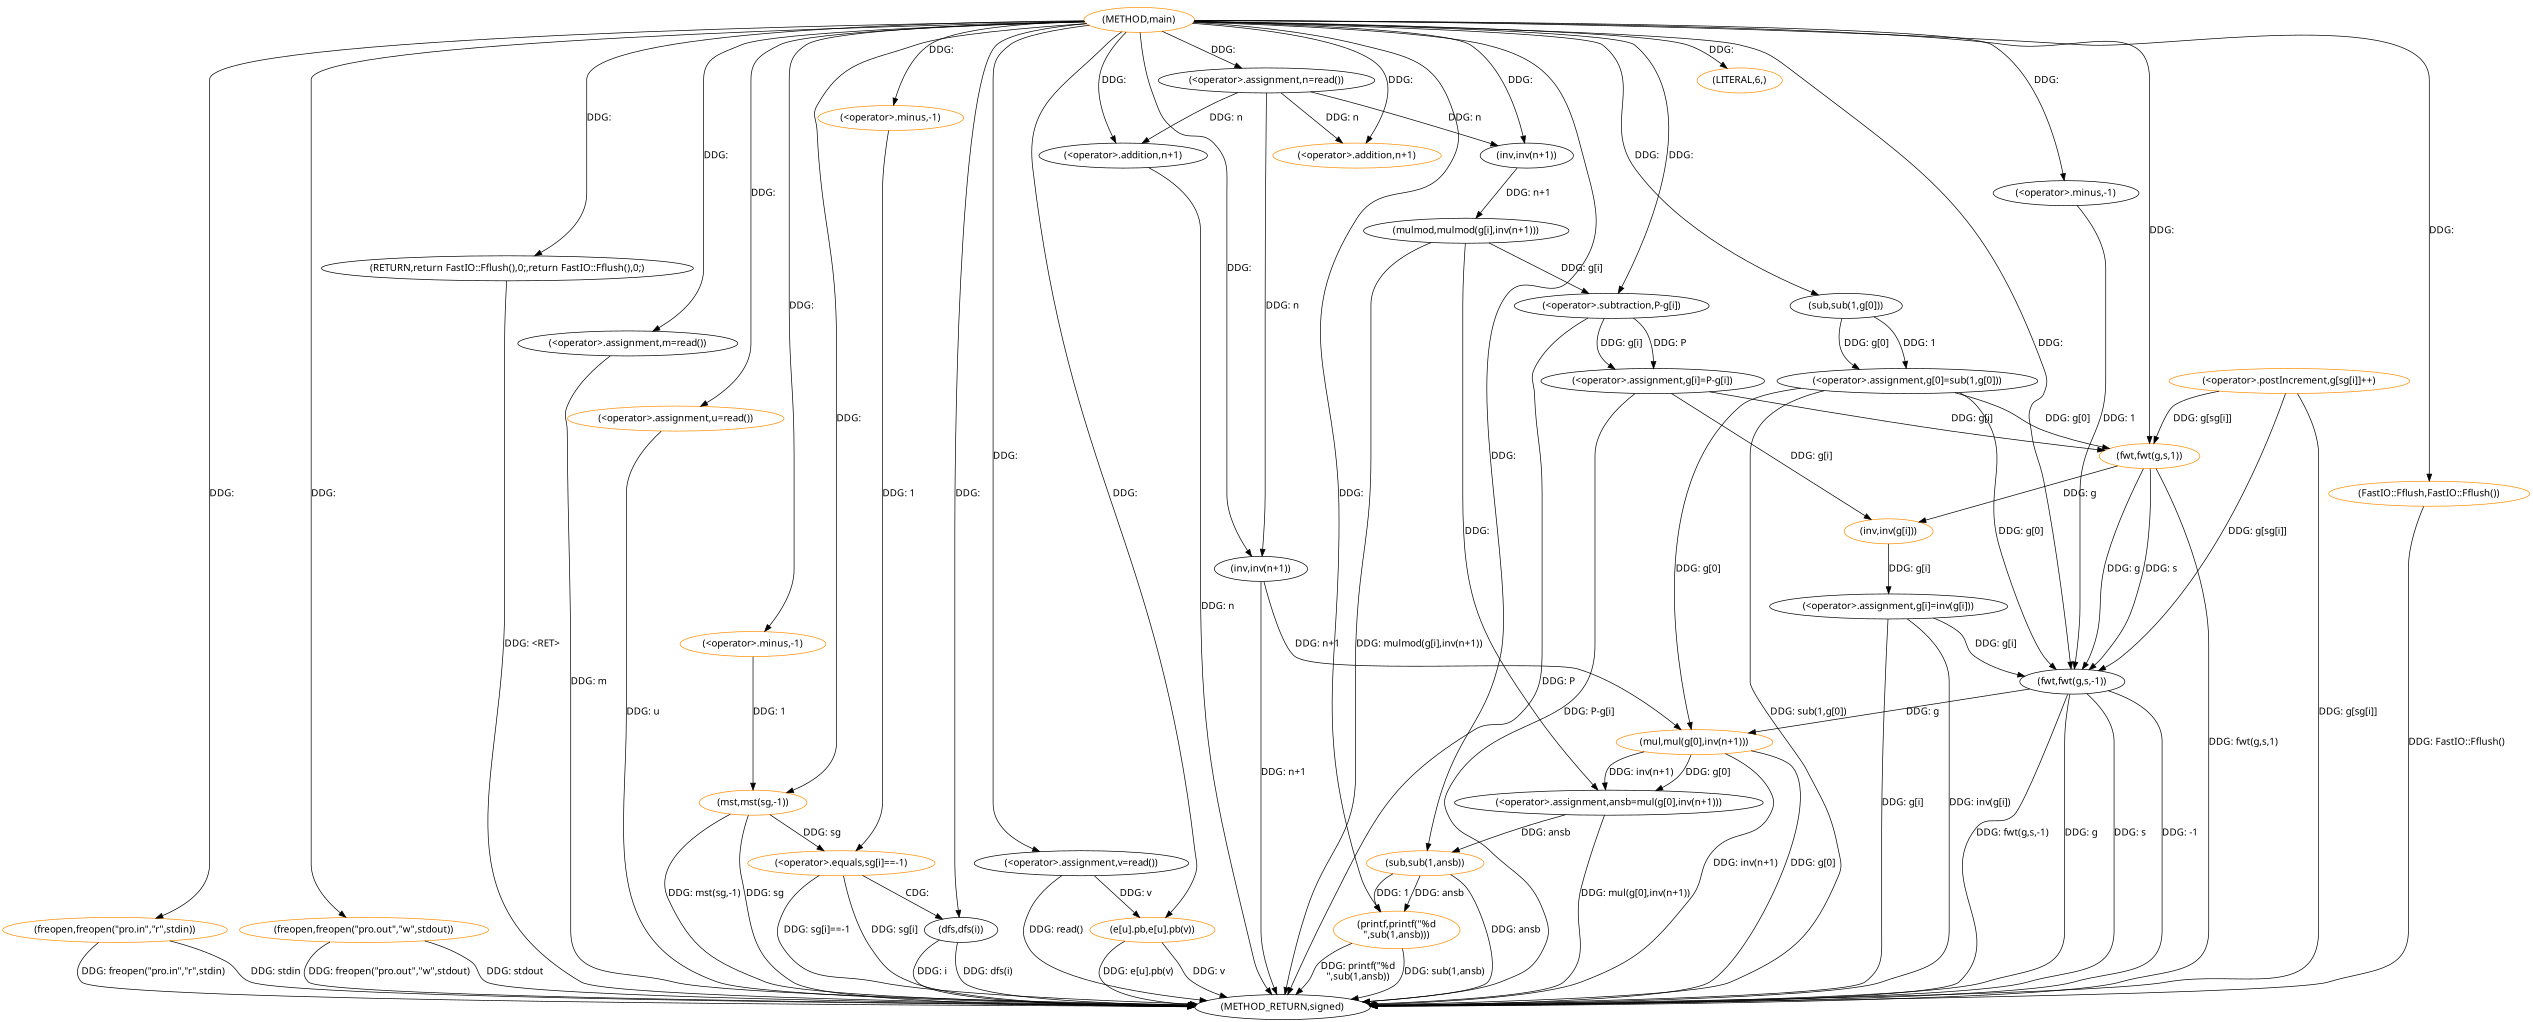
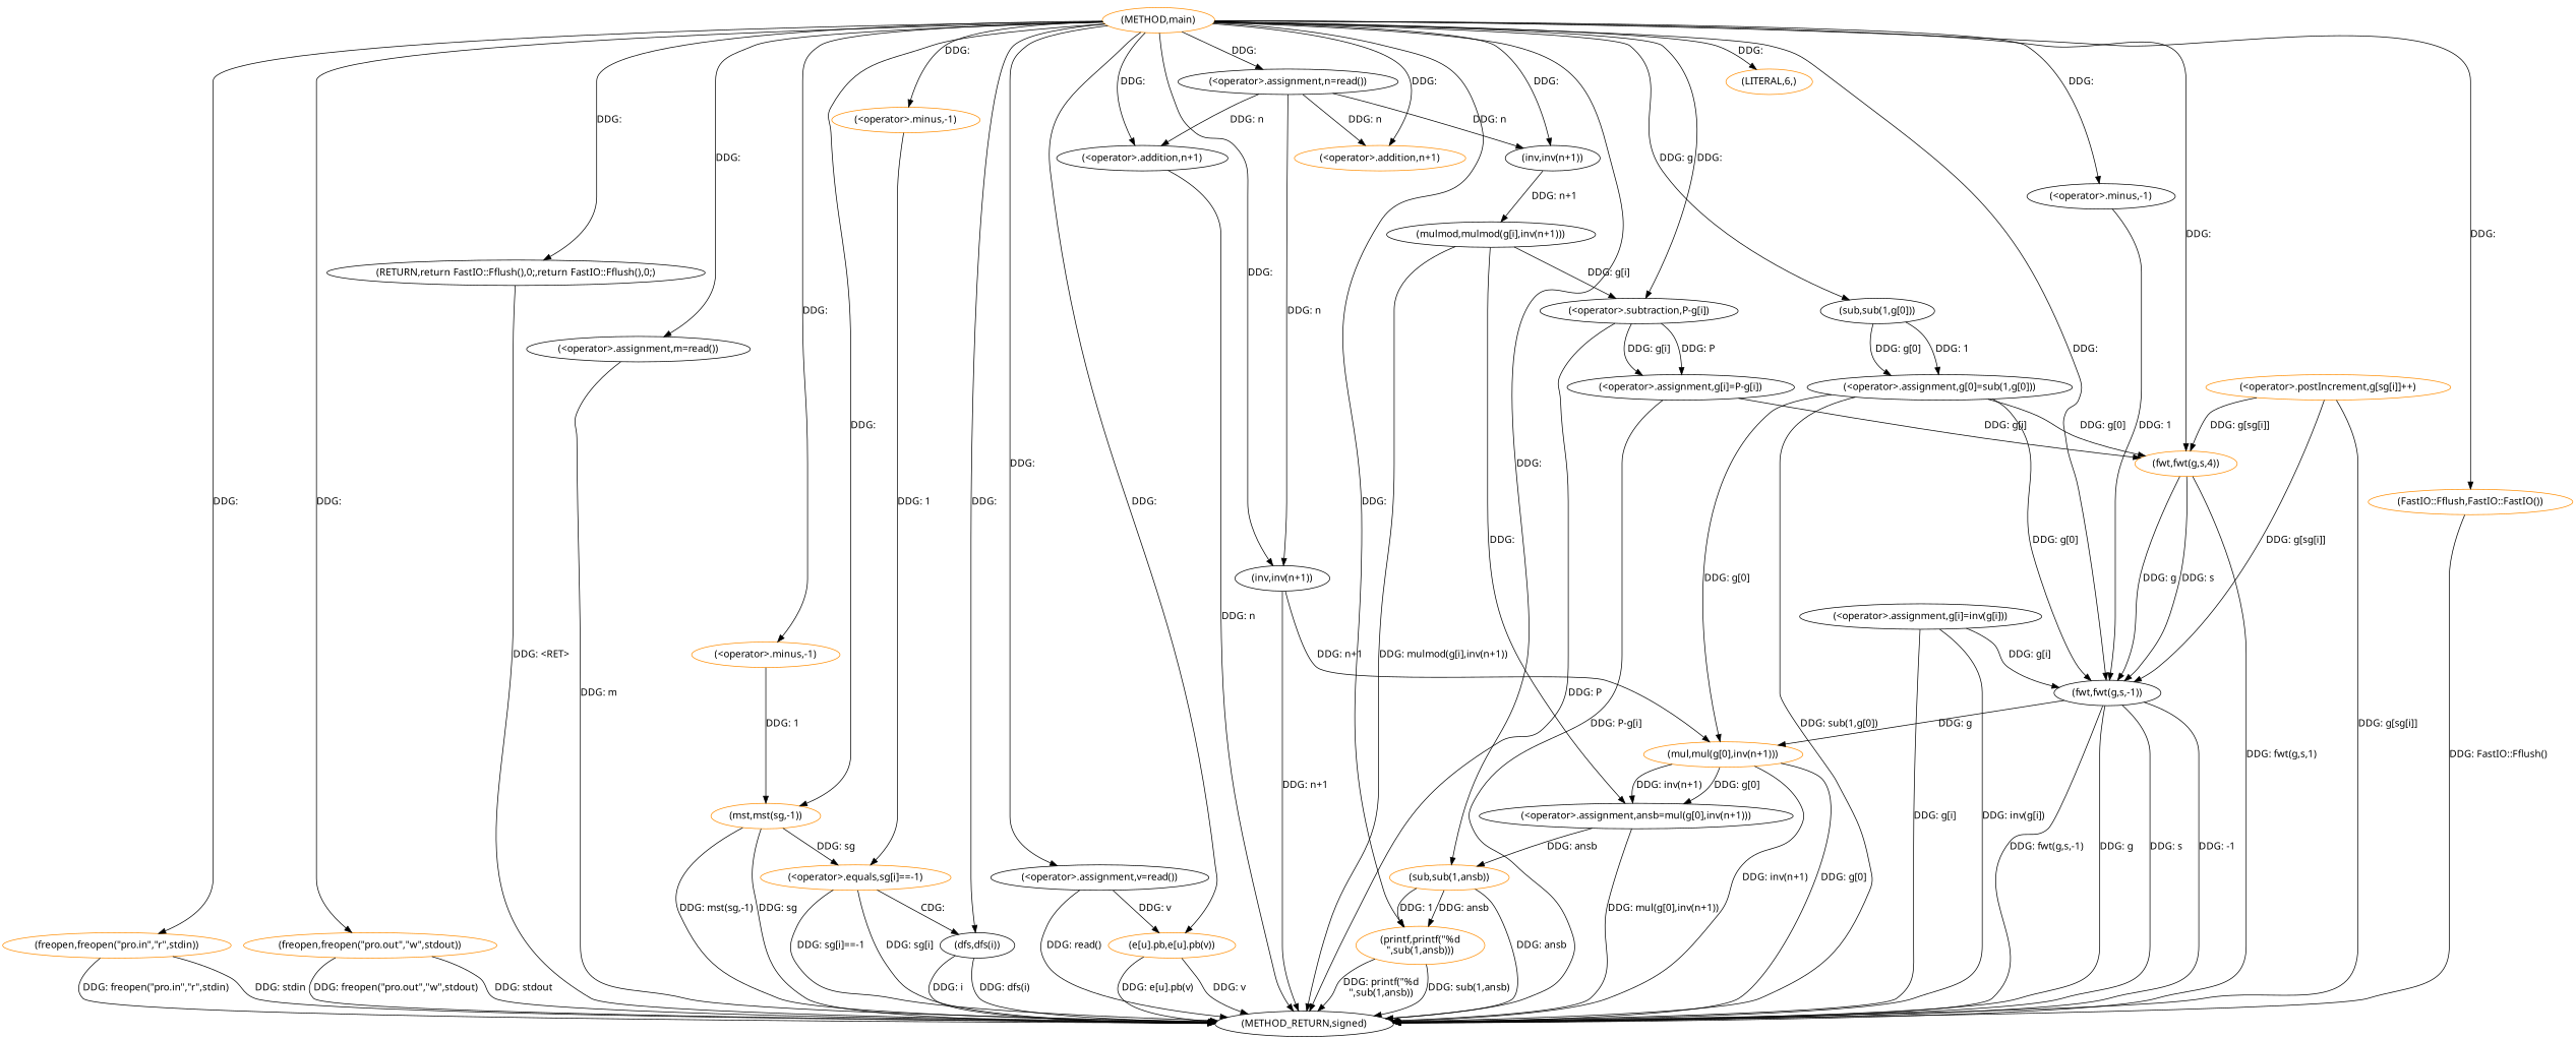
  digraph {
    fontname="Noto Sans"
    node [color=darkorange fontname="Noto Sans"]
    edge [fontname="Noto Sans"]
    n1 [label="(METHOD,main)"]
    n2 [label="(freopen,freopen(\"pro.in\",\"r\",stdin))"]
    n3 [label="(freopen,freopen(\"pro.out\",\"w\",stdout))"]
    n4 [label="(mst,mst(sg,-1))"]
-   n5 [label="(fwt,fwt(g,s,1))"]
+   n5 [label="(fwt,fwt(g,s,4))"]
    n6 [color=black label="(fwt,fwt(g,s,-1))"]
    n7 [label="(printf,printf(\"%d\n\",sub(1,ansb)))"]
    n8 [color=black label="(RETURN,return FastIO::Fflush(),0;,return FastIO::Fflush(),0;)"]
    n9 [color=black label="(<operator>.assignment,n=read())"]
    n10 [color=black label="(<operator>.assignment,m=read())"]
-   n11 [label="(<operator>.assignment,u=read())"]
    n12 [color=black label="(<operator>.assignment,v=read())"]
    n13 [label="(e[u].pb,e[u].pb(v))"]
    n14 [color=black label="(dfs,dfs(i))"]
    n15 [label="(<operator>.minus,-1)"]
    n16 [color=black label="(inv,inv(n+1))"]
    n17 [color=black label="(sub,sub(1,g[0]))"]
    n18 [color=black label="(<operator>.subtraction,P-g[i])"]
    n19 [color=black label="(<operator>.minus,-1)"]
    n20 [label="(sub,sub(1,ansb))"]
-   n21 [label="(FastIO::Fflush,FastIO::Fflush())"]
+   n21 [label="(FastIO::Fflush,FastIO::FastIO())"]
    n22 [label="(LITERAL,6,)"]
    n23 [label="(<operator>.minus,-1)"]
    n24 [label="(<operator>.addition,n+1)"]
    n25 [color=black label="(inv,inv(n+1))"]
    n26 [color=black label="(<operator>.addition,n+1)"]
    n27 [color=black label="(METHOD_RETURN,signed)"]
    n28 [label="(<operator>.equals,sg[i]==-1)"]
-   n29 [label="(inv,inv(g[i]))"]
    n30 [label="(mul,mul(g[0],inv(n+1)))"]
    n31 [color=black label="(<operator>.assignment,ansb=mul(g[0],inv(n+1)))"]
    n32 [color=black label="(mulmod,mulmod(g[i],inv(n+1)))"]
    n33 [color=black label="(<operator>.assignment,g[0]=sub(1,g[0]))"]
    n34 [color=black label="(<operator>.assignment,g[i]=P-g[i])"]
    n35 [label="(<operator>.postIncrement,g[sg[i]]++)"]
    n36 [color=black label="(<operator>.assignment,g[i]=inv(g[i]))"]
    n1 -> n2 [label="DDG: "]
    n1 -> n3 [label="DDG: "]
    n1 -> n4 [label="DDG: "]
    n1 -> n5 [label="DDG: "]
    n1 -> n6 [label="DDG: "]
    n1 -> n7 [label="DDG: "]
    n1 -> n8 [label="DDG: "]
    n1 -> n9 [label="DDG: "]
    n1 -> n10 [label="DDG: "]
-   n1 -> n11 [label="DDG: "]
    n1 -> n12 [label="DDG: "]
    n1 -> n13 [label="DDG: "]
    n1 -> n14 [label="DDG: "]
    n1 -> n15 [label="DDG: "]
    n1 -> n16 [label="DDG: "]
-   n1 -> n17 [label="DDG: "]
+   n1 -> n17 [label="DDG: g"]
    n1 -> n18 [label="DDG: "]
    n1 -> n19 [label="DDG: "]
    n1 -> n20 [label="DDG: "]
    n1 -> n21 [label="DDG: "]
    n1 -> n22 [label="DDG: "]
    n1 -> n23 [label="DDG: "]
    n1 -> n24 [label="DDG: "]
    n1 -> n25 [label="DDG: "]
    n1 -> n26 [label="DDG: "]
    n2 -> n27 [label="DDG: freopen(\"pro.in\",\"r\",stdin)"]
    n2 -> n27 [label="DDG: stdin"]
    n3 -> n27 [label="DDG: freopen(\"pro.out\",\"w\",stdout)"]
    n3 -> n27 [label="DDG: stdout"]
    n4 -> n27 [label="DDG: sg"]
    n4 -> n27 [label="DDG: mst(sg,-1)"]
    n4 -> n28 [label="DDG: sg"]
    n5 -> n6 [label="DDG: g"]
    n5 -> n6 [label="DDG: s"]
    n5 -> n27 [label="DDG: fwt(g,s,1)"]
-   n5 -> n29 [label="DDG: g"]
    n6 -> n27 [label="DDG: g"]
    n6 -> n27 [label="DDG: s"]
    n6 -> n27 [label="DDG: -1"]
    n6 -> n27 [label="DDG: fwt(g,s,-1)"]
    n6 -> n30 [label="DDG: g"]
    n7 -> n27 [label="DDG: sub(1,ansb)"]
    n7 -> n27 [label="DDG: printf(\"%d\n\",sub(1,ansb))"]
    n8 -> n27 [label="DDG: <RET>"]
    n9 -> n16 [label="DDG: n"]
    n9 -> n24 [label="DDG: n"]
    n9 -> n25 [label="DDG: n"]
    n9 -> n26 [label="DDG: n"]
    n10 -> n27 [label="DDG: m"]
-   n11 -> n27 [label="DDG: u"]
    n12 -> n13 [label="DDG: v"]
    n12 -> n27 [label="DDG: read()"]
    n13 -> n27 [label="DDG: v"]
    n13 -> n27 [label="DDG: e[u].pb(v)"]
    n14 -> n27 [label="DDG: i"]
    n14 -> n27 [label="DDG: dfs(i)"]
    n15 -> n4 [label="DDG: 1"]
    n16 -> n32 [label="DDG: n+1"]
    n17 -> n33 [label="DDG: 1"]
    n17 -> n33 [label="DDG: g[0]"]
    n18 -> n27 [label="DDG: P"]
    n18 -> n34 [label="DDG: P"]
    n18 -> n34 [label="DDG: g[i]"]
    n19 -> n6 [label="DDG: 1"]
    n20 -> n7 [label="DDG: 1"]
    n20 -> n7 [label="DDG: ansb"]
    n20 -> n27 [label="DDG: ansb"]
    n21 -> n27 [label="DDG: FastIO::Fflush()"]
    n23 -> n28 [label="DDG: 1"]
    n25 -> n27 [label="DDG: n+1"]
    n25 -> n30 [label="DDG: n+1"]
    n26 -> n27 [label="DDG: n"]
    n28 -> n14 [label="CDG: "]
    n28 -> n27 [label="DDG: sg[i]"]
    n28 -> n27 [label="DDG: sg[i]==-1"]
-   n29 -> n36 [label="DDG: g[i]"]
    n30 -> n27 [label="DDG: g[0]"]
    n30 -> n27 [label="DDG: inv(n+1)"]
    n30 -> n31 [label="DDG: g[0]"]
    n30 -> n31 [label="DDG: inv(n+1)"]
    n31 -> n20 [label="DDG: ansb"]
    n31 -> n27 [label="DDG: mul(g[0],inv(n+1))"]
    n32 -> n18 [label="DDG: g[i]"]
    n32 -> n27 [label="DDG: mulmod(g[i],inv(n+1))"]
    n32 -> n31 [label="DDG: "]
    n33 -> n5 [label="DDG: g[0]"]
    n33 -> n6 [label="DDG: g[0]"]
    n33 -> n27 [label="DDG: sub(1,g[0])"]
    n33 -> n30 [label="DDG: g[0]"]
    n34 -> n5 [label="DDG: g[i]"]
    n34 -> n27 [label="DDG: P-g[i]"]
-   n34 -> n29 [label="DDG: g[i]"]
    n35 -> n5 [label="DDG: g[sg[i]]"]
    n35 -> n6 [label="DDG: g[sg[i]]"]
    n35 -> n27 [label="DDG: g[sg[i]]"]
    n36 -> n6 [label="DDG: g[i]"]
    n36 -> n27 [label="DDG: g[i]"]
    n36 -> n27 [label="DDG: inv(g[i])"]
  }
